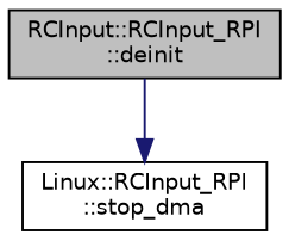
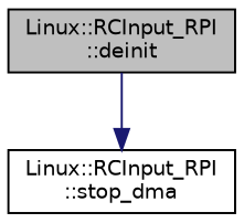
  digraph {
    rankdir=TB
    node [color=black fontname=Helvetica fontsize=10 shape=record style=filled]
-   n1 [fillcolor=grey75 fontcolor=black height=0.2 label="RCInput::RCInput_RPI\l::deinit" width=0.4]
+   n1 [fillcolor=grey75 fontcolor=black height=0.2 label="Linux::RCInput_RPI\l::deinit" width=0.4]
    n2 [fillcolor=white height=0.2 label="Linux::RCInput_RPI\l::stop_dma" width=0.4]
    n1 -> n2 [color=midnightblue fontname=Helvetica fontsize=10 labelfontname=Helvetica labelfontsize=10 style=solid]
  }
